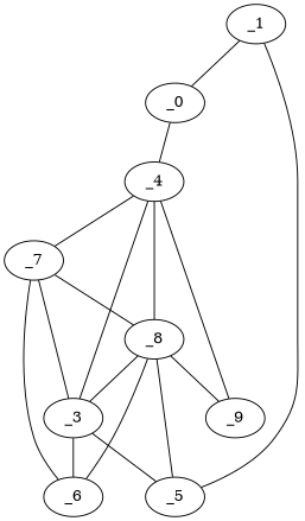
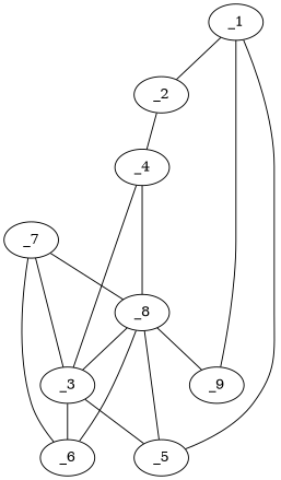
  graph {
    edge [valence=2]
    _1 [x=35 y=24]
-   _2 [x=46 y=22 label=_0]
+   _2 [x=46 y=22]
    _5 [x=71 y=15]
    _4 [x=66 y=54]
    _7 [x=74 y=40]
    _8 [x=87 y=26]
    _9 [x=94 y=20]
    _3 [x=55 y=23]
    _6 [x=72 y=21]
    _1 -- _2
    _1 -- _5 [valence=1]
    _2 -- _4 [valence=1]
    _5 -- _8
-   _4 -- _7
    _4 -- _8
-   _4 -- _9 [valence=1]
+   _1 -- _9 [valence=1]
    _7 -- _8
    _8 -- _9
    _8 -- _3
    _3 -- _5
    _3 -- _4
    _3 -- _7
    _3 -- _6 [valence=1]
    _6 -- _7
    _6 -- _8 [valence=1]
  }
